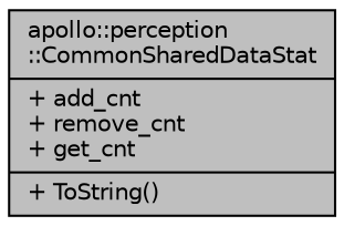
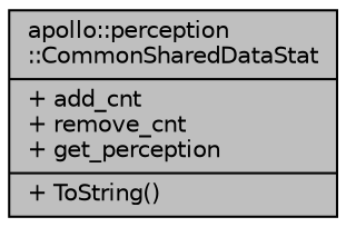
  digraph {
-   n1 [color=black fillcolor=grey75 fontcolor=black fontname=Helvetica fontsize=10 height=0.2 label="{apollo::perception\l::CommonSharedDataStat\n|+ add_cnt\l+ remove_cnt\l+ get_cnt\l|+ ToString()\l}" shape=record style=filled width=0.4]
+   n1 [color=black fillcolor=grey75 fontcolor=black fontname=Helvetica fontsize=10 height=0.2 label="{apollo::perception\l::CommonSharedDataStat\n|+ add_cnt\l+ remove_cnt\l+ get_perception\l|+ ToString()\l}" shape=record style=filled width=0.4]
  }
